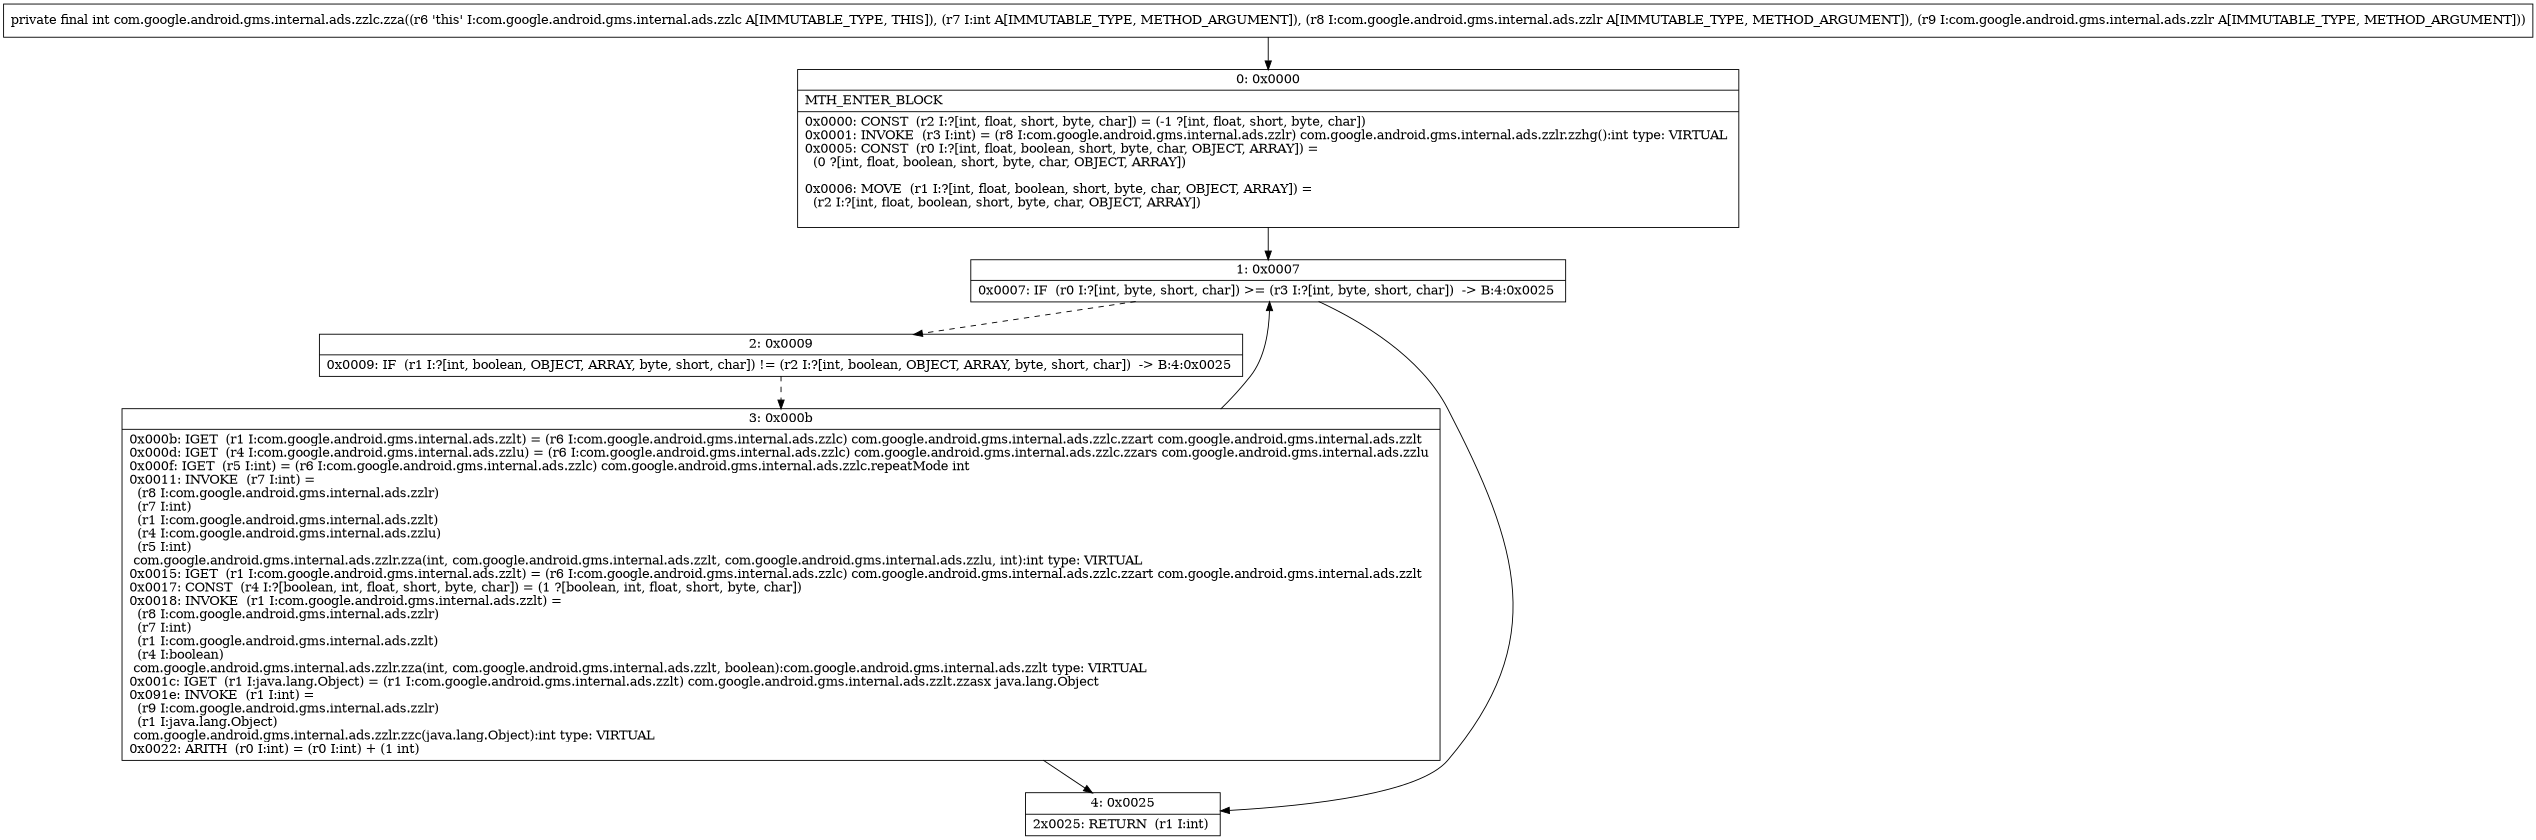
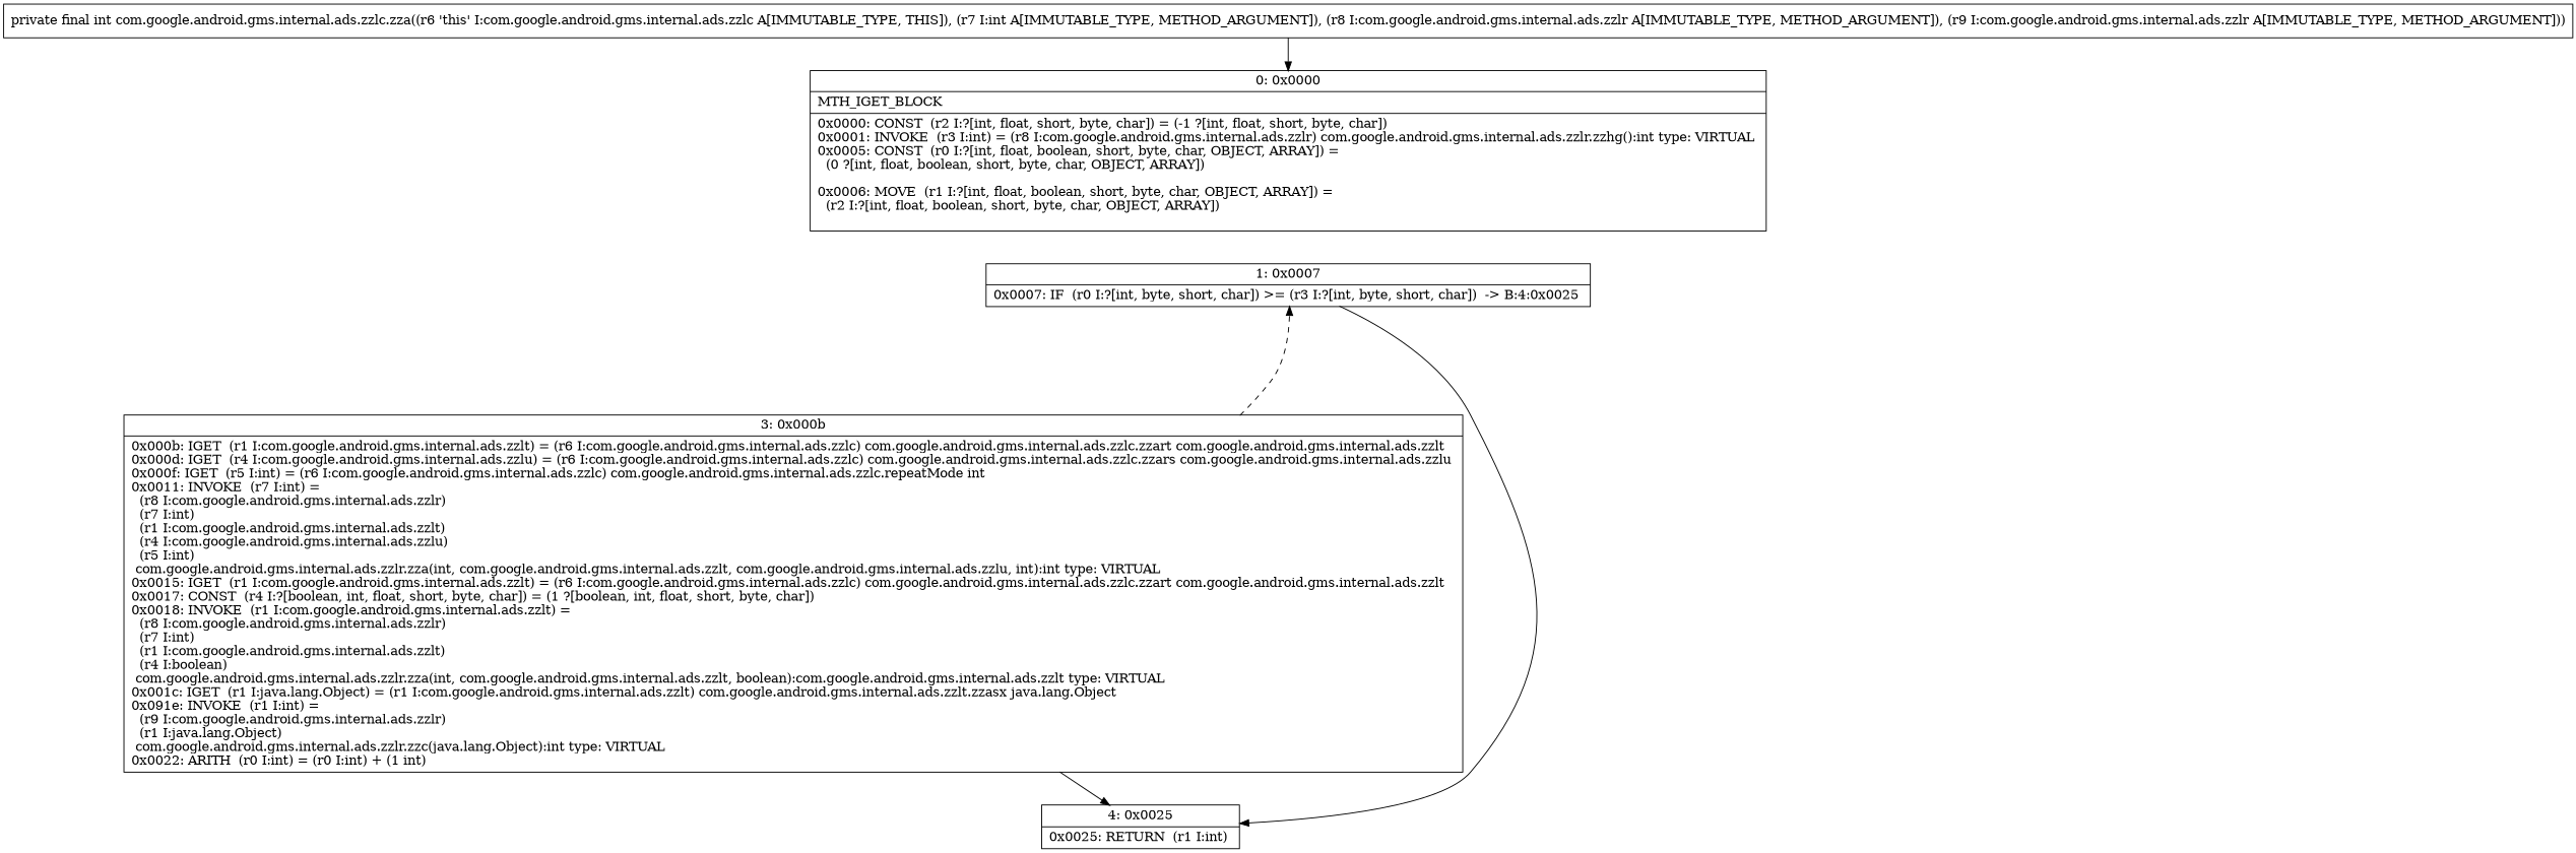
  digraph {
    node [shape=record]
-   n1 [label="{0\:\ 0x0000|MTH_ENTER_BLOCK\l|0x0000: CONST  (r2 I:?[int, float, short, byte, char]) = (\-1 ?[int, float, short, byte, char]) \l0x0001: INVOKE  (r3 I:int) = (r8 I:com.google.android.gms.internal.ads.zzlr) com.google.android.gms.internal.ads.zzlr.zzhg():int type: VIRTUAL \l0x0005: CONST  (r0 I:?[int, float, boolean, short, byte, char, OBJECT, ARRAY]) = \l  (0 ?[int, float, boolean, short, byte, char, OBJECT, ARRAY])\l \l0x0006: MOVE  (r1 I:?[int, float, boolean, short, byte, char, OBJECT, ARRAY]) = \l  (r2 I:?[int, float, boolean, short, byte, char, OBJECT, ARRAY])\l \l}"]
+   n1 [label="{0\:\ 0x0000|MTH_IGET_BLOCK\l|0x0000: CONST  (r2 I:?[int, float, short, byte, char]) = (\-1 ?[int, float, short, byte, char]) \l0x0001: INVOKE  (r3 I:int) = (r8 I:com.google.android.gms.internal.ads.zzlr) com.google.android.gms.internal.ads.zzlr.zzhg():int type: VIRTUAL \l0x0005: CONST  (r0 I:?[int, float, boolean, short, byte, char, OBJECT, ARRAY]) = \l  (0 ?[int, float, boolean, short, byte, char, OBJECT, ARRAY])\l \l0x0006: MOVE  (r1 I:?[int, float, boolean, short, byte, char, OBJECT, ARRAY]) = \l  (r2 I:?[int, float, boolean, short, byte, char, OBJECT, ARRAY])\l \l}"]
    n2 [label="{1\:\ 0x0007|0x0007: IF  (r0 I:?[int, byte, short, char]) \>= (r3 I:?[int, byte, short, char])  \-\> B:4:0x0025 \l}"]
-   n3 [label="{2\:\ 0x0009|0x0009: IF  (r1 I:?[int, boolean, OBJECT, ARRAY, byte, short, char]) != (r2 I:?[int, boolean, OBJECT, ARRAY, byte, short, char])  \-\> B:4:0x0025 \l}"]
-   n4 [label="{4\:\ 0x0025|2x0025: RETURN  (r1 I:int) \l}"]
+   n4 [label="{4\:\ 0x0025|0x0025: RETURN  (r1 I:int) \l}"]
    n5 [label="{3\:\ 0x000b|0x000b: IGET  (r1 I:com.google.android.gms.internal.ads.zzlt) = (r6 I:com.google.android.gms.internal.ads.zzlc) com.google.android.gms.internal.ads.zzlc.zzart com.google.android.gms.internal.ads.zzlt \l0x000d: IGET  (r4 I:com.google.android.gms.internal.ads.zzlu) = (r6 I:com.google.android.gms.internal.ads.zzlc) com.google.android.gms.internal.ads.zzlc.zzars com.google.android.gms.internal.ads.zzlu \l0x000f: IGET  (r5 I:int) = (r6 I:com.google.android.gms.internal.ads.zzlc) com.google.android.gms.internal.ads.zzlc.repeatMode int \l0x0011: INVOKE  (r7 I:int) = \l  (r8 I:com.google.android.gms.internal.ads.zzlr)\l  (r7 I:int)\l  (r1 I:com.google.android.gms.internal.ads.zzlt)\l  (r4 I:com.google.android.gms.internal.ads.zzlu)\l  (r5 I:int)\l com.google.android.gms.internal.ads.zzlr.zza(int, com.google.android.gms.internal.ads.zzlt, com.google.android.gms.internal.ads.zzlu, int):int type: VIRTUAL \l0x0015: IGET  (r1 I:com.google.android.gms.internal.ads.zzlt) = (r6 I:com.google.android.gms.internal.ads.zzlc) com.google.android.gms.internal.ads.zzlc.zzart com.google.android.gms.internal.ads.zzlt \l0x0017: CONST  (r4 I:?[boolean, int, float, short, byte, char]) = (1 ?[boolean, int, float, short, byte, char]) \l0x0018: INVOKE  (r1 I:com.google.android.gms.internal.ads.zzlt) = \l  (r8 I:com.google.android.gms.internal.ads.zzlr)\l  (r7 I:int)\l  (r1 I:com.google.android.gms.internal.ads.zzlt)\l  (r4 I:boolean)\l com.google.android.gms.internal.ads.zzlr.zza(int, com.google.android.gms.internal.ads.zzlt, boolean):com.google.android.gms.internal.ads.zzlt type: VIRTUAL \l0x001c: IGET  (r1 I:java.lang.Object) = (r1 I:com.google.android.gms.internal.ads.zzlt) com.google.android.gms.internal.ads.zzlt.zzasx java.lang.Object \l0x091e: INVOKE  (r1 I:int) = \l  (r9 I:com.google.android.gms.internal.ads.zzlr)\l  (r1 I:java.lang.Object)\l com.google.android.gms.internal.ads.zzlr.zzc(java.lang.Object):int type: VIRTUAL \l0x0022: ARITH  (r0 I:int) = (r0 I:int) + (1 int) \l}"]
    n6 [label="{private final int com.google.android.gms.internal.ads.zzlc.zza((r6 'this' I:com.google.android.gms.internal.ads.zzlc A[IMMUTABLE_TYPE, THIS]), (r7 I:int A[IMMUTABLE_TYPE, METHOD_ARGUMENT]), (r8 I:com.google.android.gms.internal.ads.zzlr A[IMMUTABLE_TYPE, METHOD_ARGUMENT]), (r9 I:com.google.android.gms.internal.ads.zzlr A[IMMUTABLE_TYPE, METHOD_ARGUMENT])) }"]
-   n1 -> n2
-   n2 -> n3 [style=dashed]
    n2 -> n4
-   n3 -> n5 [style=dashed]
-   n5 -> n2
+   n5 -> n2 [style=dashed]
    n5 -> n4
    n6 -> n1
  }
